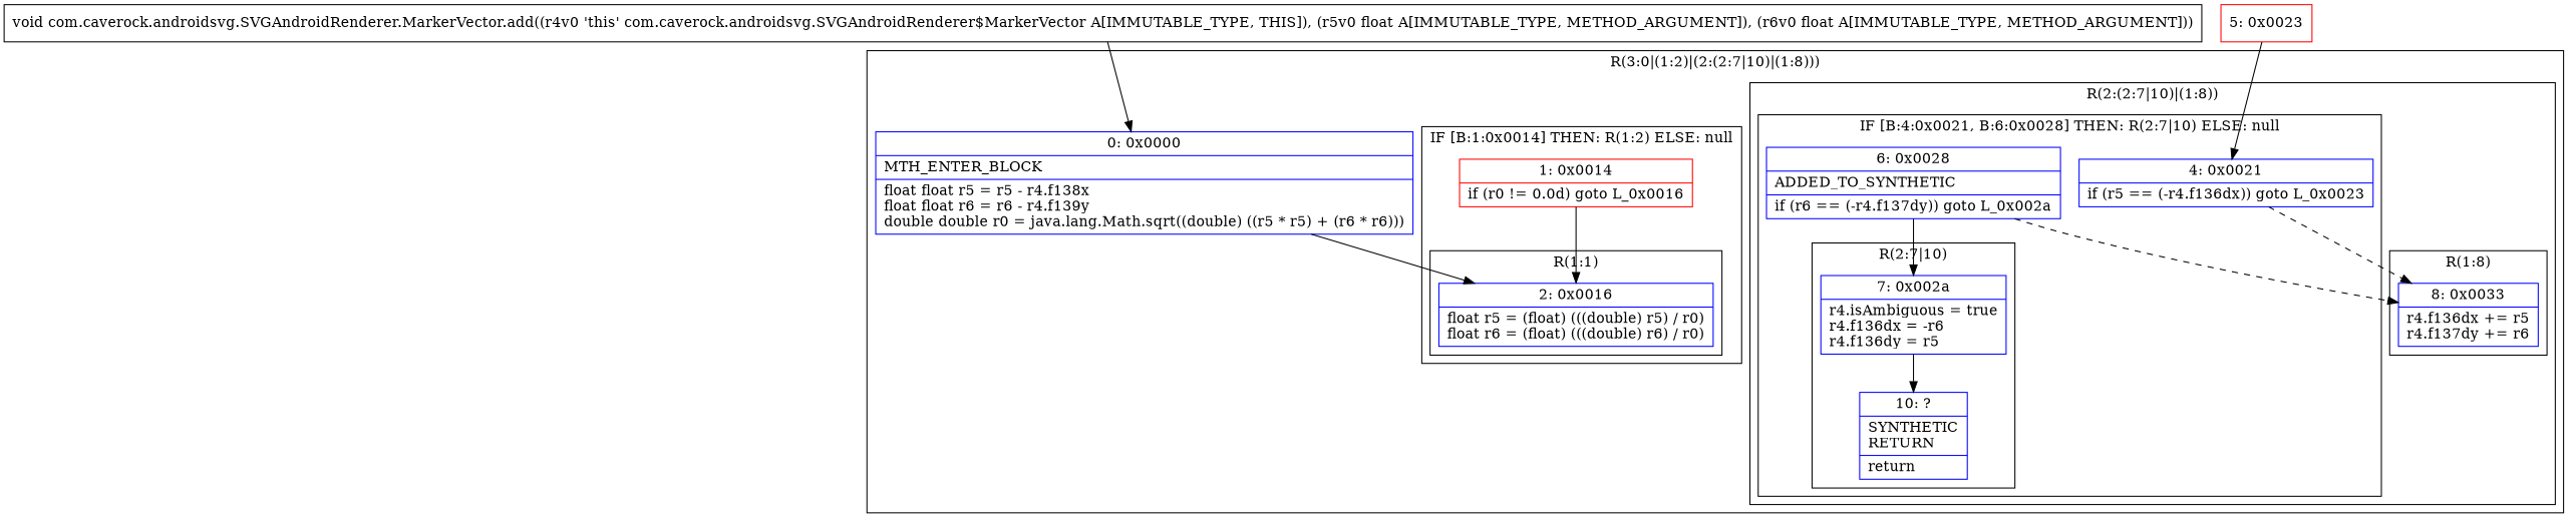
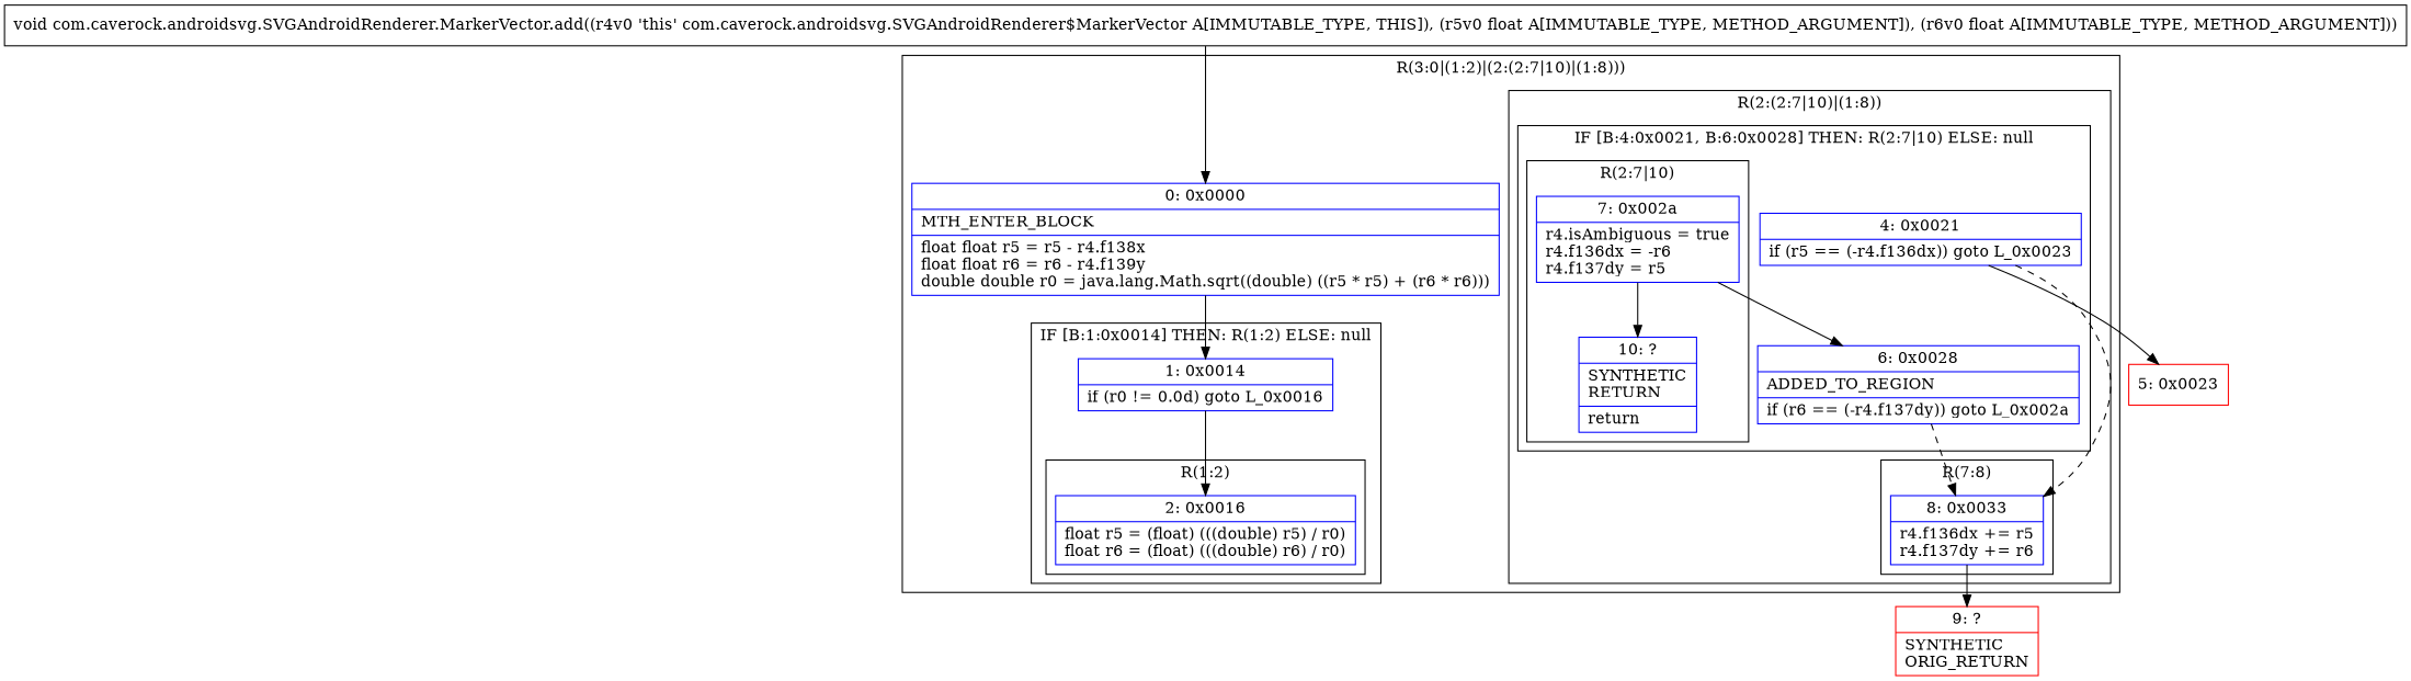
  digraph {
    node [color=blue shape=record]
    n1 [label="{2\:\ 0x0016|float r5 = (float) (((double) r5) \/ r0)\lfloat r6 = (float) (((double) r6) \/ r0)\l}"]
-   n2 [color=red label="{1\:\ 0x0014|if (r0 != 0.0d) goto L_0x0016\l}"]
-   n3 [label="{7\:\ 0x002a|r4.isAmbiguous = true\lr4.f136dx = \-r6\lr4.f136dy = r5\l}"]
+   n2 [label="{1\:\ 0x0014|if (r0 != 0.0d) goto L_0x0016\l}"]
+   n3 [label="{7\:\ 0x002a|r4.isAmbiguous = true\lr4.f136dx = \-r6\lr4.f137dy = r5\l}"]
    n4 [label="{10\:\ ?|SYNTHETIC\lRETURN\l|return\l}"]
    n5 [label="{4\:\ 0x0021|if (r5 == (\-r4.f136dx)) goto L_0x0023\l}"]
-   n6 [label="{6\:\ 0x0028|ADDED_TO_SYNTHETIC\l|if (r6 == (\-r4.f137dy)) goto L_0x002a\l}"]
+   n6 [label="{6\:\ 0x0028|ADDED_TO_REGION\l|if (r6 == (\-r4.f137dy)) goto L_0x002a\l}"]
    n7 [label="{8\:\ 0x0033|r4.f136dx += r5\lr4.f137dy += r6\l}"]
    n8 [label="{0\:\ 0x0000|MTH_ENTER_BLOCK\l|float float r5 = r5 \- r4.f138x\lfloat float r6 = r6 \- r4.f139y\ldouble double r0 = java.lang.Math.sqrt((double) ((r5 * r5) + (r6 * r6)))\l}"]
    n9 [color=red label="{5\:\ 0x0023}"]
+   n10 [color=red label="{9\:\ ?|SYNTHETIC\lORIG_RETURN\l}"]
    n11 [label="{void com.caverock.androidsvg.SVGAndroidRenderer.MarkerVector.add((r4v0 'this' com.caverock.androidsvg.SVGAndroidRenderer$MarkerVector A[IMMUTABLE_TYPE, THIS]), (r5v0 float A[IMMUTABLE_TYPE, METHOD_ARGUMENT]), (r6v0 float A[IMMUTABLE_TYPE, METHOD_ARGUMENT])) }" color=""]
    subgraph cluster_1 {
      label="R(3:0|(1:2)|(2:(2:7|10)|(1:8)))"
      n8
      subgraph cluster_2 {
        label="IF [B:1:0x0014] THEN: R(1:2) ELSE: null"
        n2
        subgraph cluster_3 {
-         label="R(1:1)"
+         label="R(1:2)"
          n1
        }
      }
      subgraph cluster_4 {
        label="R(2:(2:7|10)|(1:8))"
        subgraph cluster_5 {
          label="IF [B:4:0x0021, B:6:0x0028] THEN: R(2:7|10) ELSE: null"
          n5
          n6
          subgraph cluster_6 {
            label="R(2:7|10)"
            n3
            n4
          }
        }
        subgraph cluster_7 {
-         label="R(1:8)"
+         label="R(7:8)"
          n7
        }
      }
    }
    n2 -> n1
    n3 -> n4
    n5 -> n7 [style=dashed]
-   n9 -> n5
-   n6 -> n3
+   n5 -> n9
+   n3 -> n6
    n6 -> n7 [style=dashed]
-   n8 -> n1
+   n7 -> n10
+   n8 -> n2
    n11 -> n8
  }
